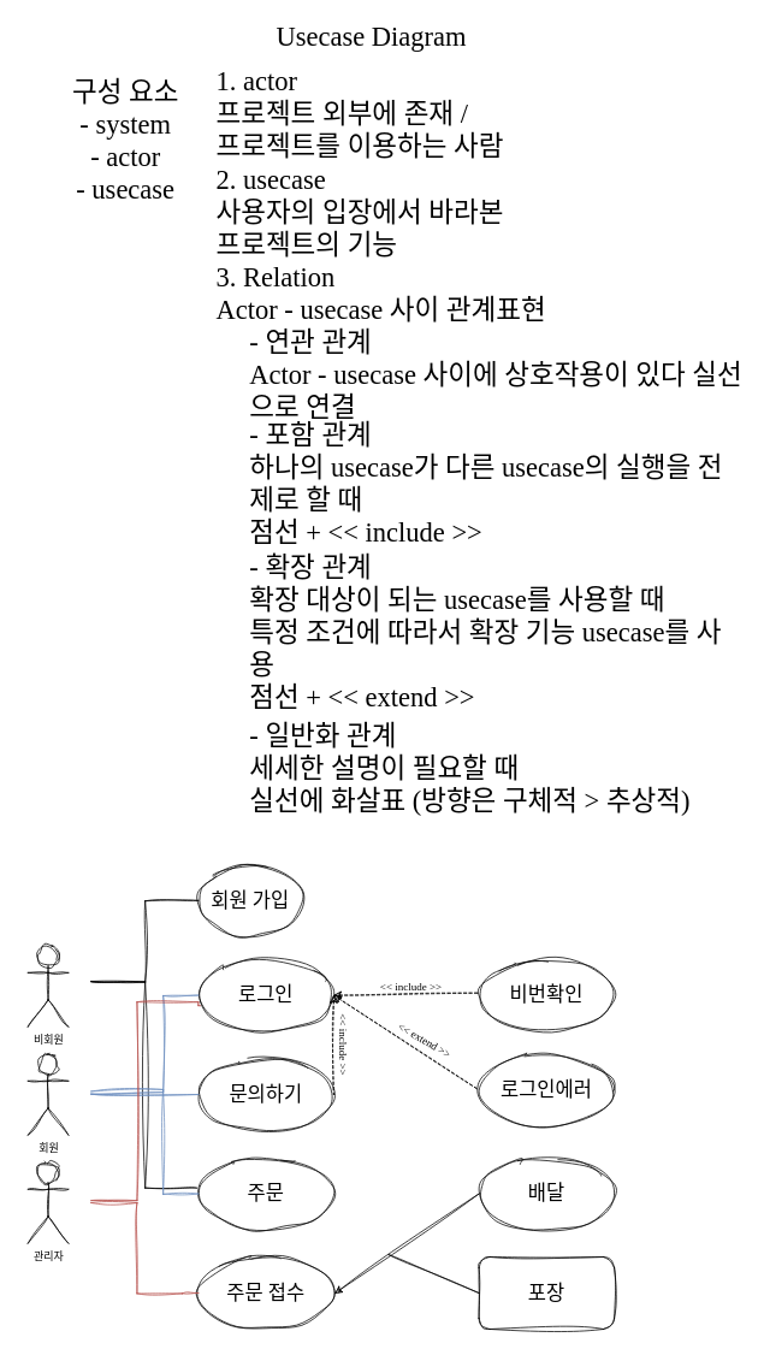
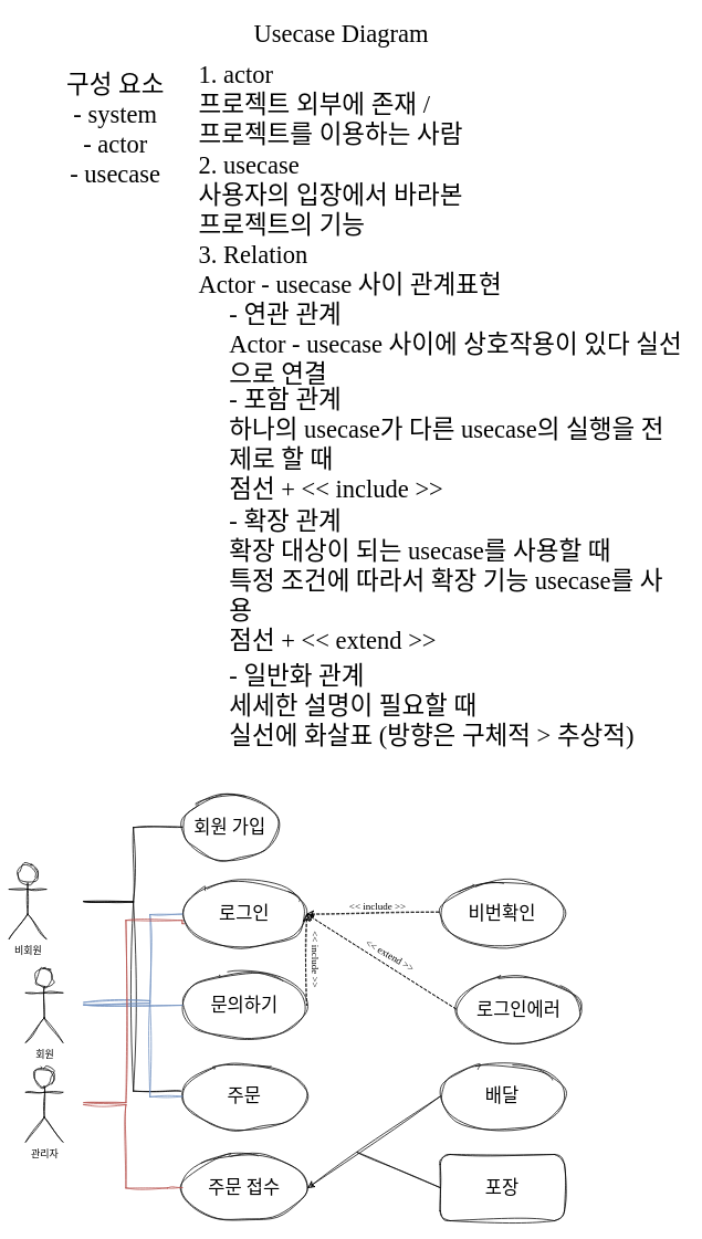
  <mxCell id="0" />
  <mxCell id="1" parent="0" />
  <mxCell id="2" value="Usecase Diagram" style="text;html=1;align=center;verticalAlign=middle;whiteSpace=wrap;rounded=0;fontSize=30;fontFamily=Comic Sans MS;sketch=1;curveFitting=1;jiggle=2;" vertex="1" parent="1"><mxGeometry x="219" y="20" width="384" height="40" as="geometry" /></mxCell>
  <mxCell id="3" value="구성 요소&lt;br&gt;- system&lt;br&gt;- actor&lt;br&gt;- usecase" style="text;html=1;align=center;verticalAlign=middle;whiteSpace=wrap;rounded=0;fontSize=30;fontFamily=Comic Sans MS;sketch=1;curveFitting=1;jiggle=2;" vertex="1" parent="1"><mxGeometry y="70" width="237" height="170" as="geometry" x="20" /></mxCell>
  <mxCell id="4" value="1. actor&lt;br&gt;프로젝트 외부에 존재 / &lt;br&gt;프로젝트를 이용하는 사람" style="text;html=1;align=left;verticalAlign=middle;whiteSpace=wrap;rounded=0;fontSize=30;fontFamily=Comic Sans MS;sketch=1;curveFitting=1;jiggle=2;" vertex="1" parent="1"><mxGeometry x="237" y="40" width="436" height="170" as="geometry" /></mxCell>
  <mxCell id="5" value="2. usecase&lt;br&gt;사용자의 입장에서 바라본&lt;br&gt;프로젝트의 기능" style="text;html=1;align=left;verticalAlign=middle;whiteSpace=wrap;rounded=0;fontSize=30;fontFamily=Comic Sans MS;sketch=1;curveFitting=1;jiggle=2;" vertex="1" parent="1"><mxGeometry x="237" y="150" width="436" height="170" as="geometry" /></mxCell>
  <mxCell id="6" value="3. Relation&lt;br&gt;Actor - usecase 사이 관계표현&lt;br&gt;" style="text;html=1;align=left;verticalAlign=middle;whiteSpace=wrap;rounded=0;fontSize=30;fontFamily=Comic Sans MS;sketch=1;curveFitting=1;jiggle=2;" vertex="1" parent="1"><mxGeometry x="237" y="270" width="436" height="110" as="geometry" /></mxCell>
  <mxCell id="7" value="- 연관 관계&lt;br&gt;Actor - usecase 사이에 상호작용이 있다 실선으로 연결" style="text;html=1;align=left;verticalAlign=middle;whiteSpace=wrap;rounded=0;fontSize=30;fontFamily=Comic Sans MS;sketch=1;curveFitting=1;jiggle=2;" vertex="1" parent="1"><mxGeometry x="274" y="360" width="550" height="110" as="geometry" /></mxCell>
  <mxCell id="8" value="- 포함 관계&lt;br&gt;하나의 usecase가 다른 usecase의 실행을 전제로 할 때&lt;br&gt;점선 + &amp;lt;&amp;lt; include &amp;gt;&amp;gt;" style="text;html=1;align=left;verticalAlign=middle;whiteSpace=wrap;rounded=0;fontSize=30;fontFamily=Comic Sans MS;sketch=1;curveFitting=1;jiggle=2;" vertex="1" parent="1"><mxGeometry x="274" y="480" width="550" height="110" as="geometry" /></mxCell>
  <mxCell id="9" value="- 확장 관계&lt;br&gt;확장 대상이 되는 usecase를 사용할 때&lt;br&gt;특정 조건에 따라서 확장 기능 usecase를 사용&lt;br&gt;점선 + &amp;lt;&amp;lt; extend &amp;gt;&amp;gt;" style="text;html=1;align=left;verticalAlign=middle;whiteSpace=wrap;rounded=0;fontSize=30;fontFamily=Comic Sans MS;sketch=1;curveFitting=1;jiggle=2;" vertex="1" parent="1"><mxGeometry x="274" y="610" width="550" height="180" as="geometry" /></mxCell>
  <mxCell id="10" value="- 일반화 관계&lt;br&gt;세세한 설명이 필요할 때&lt;br&gt;실선에 화살표 (방향은 구체적 &amp;gt; 추상적)" style="text;html=1;align=left;verticalAlign=middle;whiteSpace=wrap;rounded=0;fontSize=30;fontFamily=Comic Sans MS;sketch=1;curveFitting=1;jiggle=2;" vertex="1" parent="1"><mxGeometry x="274" y="790" width="550" height="120" as="geometry" /></mxCell>
- <mxCell id="11" value="비회원" style="shape=umlActor;verticalLabelPosition=bottom;verticalAlign=top;html=1;outlineConnect=0;sketch=1;curveFitting=1;jiggle=2;" vertex="1" parent="1"><mxGeometry x="30" y="1047.5" width="45" height="90" as="geometry" /></mxCell>
+ <mxCell id="11" value="비회원" style="shape=umlActor;verticalLabelPosition=bottom;verticalAlign=top;html=1;outlineConnect=0;sketch=1;curveFitting=1;jiggle=2;" vertex="1" parent="1"><mxGeometry x="10" y="1042.5" width="45" height="90" as="geometry" /></mxCell>
  <mxCell id="12" value="회원" style="shape=umlActor;verticalLabelPosition=bottom;verticalAlign=top;html=1;outlineConnect=0;sketch=1;curveFitting=1;jiggle=2;" vertex="1" parent="1"><mxGeometry x="30" y="1167.5" width="45" height="90" as="geometry" /></mxCell>
  <mxCell id="13" value="관리자" style="shape=umlActor;verticalLabelPosition=bottom;verticalAlign=top;html=1;outlineConnect=0;sketch=1;curveFitting=1;jiggle=2;" vertex="1" parent="1"><mxGeometry x="30" y="1287.5" width="45" height="90" as="geometry" /></mxCell>
  <mxCell id="14" value="회원 가입" style="ellipse;whiteSpace=wrap;html=1;sketch=1;hachureGap=4;jiggle=2;curveFitting=1;fontFamily=Comic Sans MS;fontSize=22;" vertex="1" parent="1"><mxGeometry x="219" y="957.5" width="115" height="80" as="geometry" /></mxCell>
  <mxCell id="15" value="로그인" style="ellipse;whiteSpace=wrap;html=1;sketch=1;hachureGap=4;jiggle=2;curveFitting=1;fontFamily=Comic Sans MS;fontSize=22;" vertex="1" parent="1"><mxGeometry x="219" y="1062.5" width="150" height="80" as="geometry" /></mxCell>
  <mxCell id="16" value="주문" style="ellipse;whiteSpace=wrap;html=1;sketch=1;hachureGap=4;jiggle=2;curveFitting=1;fontFamily=Comic Sans MS;fontSize=22;" vertex="1" parent="1"><mxGeometry x="219" y="1282.5" width="150" height="80" as="geometry" /></mxCell>
  <mxCell id="17" value="문의하기" style="ellipse;whiteSpace=wrap;html=1;sketch=1;hachureGap=4;jiggle=2;curveFitting=1;fontFamily=Comic Sans MS;fontSize=22;" vertex="1" parent="1"><mxGeometry x="219" y="1172.5" width="150" height="80" as="geometry" /></mxCell>
  <mxCell id="18" value="주문 접수" style="ellipse;whiteSpace=wrap;html=1;sketch=1;hachureGap=4;jiggle=2;curveFitting=1;fontFamily=Comic Sans MS;fontSize=22;" vertex="1" parent="1"><mxGeometry x="219" y="1392.5" width="150" height="80" as="geometry" /></mxCell>
  <mxCell id="19" value="" style="endArrow=none;html=1;rounded=0;sketch=1;hachureGap=4;jiggle=2;curveFitting=1;entryX=0;entryY=0.5;entryDx=0;entryDy=0;" edge="1" parent="1" target="14"><mxGeometry width="50" height="50" relative="1" as="geometry"><mxPoint x="100" y="1087.5" as="sourcePoint" /><mxPoint x="180" y="1000" as="targetPoint" /><Array as="points"><mxPoint x="160" y="1088" /><mxPoint x="160" y="998" /></Array></mxGeometry></mxCell>
  <mxCell id="20" value="" style="endArrow=none;html=1;rounded=0;sketch=1;hachureGap=4;jiggle=2;curveFitting=1;entryX=0;entryY=0.5;entryDx=0;entryDy=0;exitX=-0.013;exitY=0.419;exitDx=0;exitDy=0;exitPerimeter=0;" edge="1" parent="1" source="16"><mxGeometry width="50" height="50" relative="1" as="geometry"><mxPoint x="209" y="1282.5" as="sourcePoint" /><mxPoint x="100" y="1087" as="targetPoint" /><Array as="points"><mxPoint x="160" y="1316" /><mxPoint x="160" y="1087.5" /></Array></mxGeometry></mxCell>
  <mxCell id="21" value="" style="endArrow=none;html=1;rounded=0;sketch=1;hachureGap=4;jiggle=2;curveFitting=1;fillColor=#dae8fc;strokeColor=#6c8ebf;entryX=0;entryY=0.5;entryDx=0;entryDy=0;" edge="1" parent="1" target="17"><mxGeometry width="50" height="50" relative="1" as="geometry"><mxPoint x="100" y="1212" as="sourcePoint" /><mxPoint x="210" y="1212.5" as="targetPoint" /></mxGeometry></mxCell>
  <mxCell id="22" value="" style="endArrow=none;html=1;rounded=0;sketch=1;hachureGap=4;jiggle=2;curveFitting=1;fillColor=#dae8fc;strokeColor=#6c8ebf;entryX=0;entryY=0.5;entryDx=0;entryDy=0;" edge="1" parent="1" target="15"><mxGeometry width="50" height="50" relative="1" as="geometry"><mxPoint x="100" y="1212" as="sourcePoint" /><mxPoint x="219" y="1213" as="targetPoint" /><Array as="points"><mxPoint x="180" y="1210" /><mxPoint x="180" y="1103" /></Array></mxGeometry></mxCell>
  <mxCell id="23" value="" style="endArrow=none;html=1;rounded=0;sketch=1;hachureGap=4;jiggle=2;curveFitting=1;fillColor=#dae8fc;strokeColor=#6c8ebf;entryX=0;entryY=0.5;entryDx=0;entryDy=0;" edge="1" parent="1" target="16"><mxGeometry width="50" height="50" relative="1" as="geometry"><mxPoint x="100" y="1209" as="sourcePoint" /><mxPoint x="219" y="1100" as="targetPoint" /><Array as="points"><mxPoint x="180" y="1207" /><mxPoint x="180" y="1323" /></Array></mxGeometry></mxCell>
  <mxCell id="24" value="비번확인" style="ellipse;whiteSpace=wrap;html=1;sketch=1;hachureGap=4;jiggle=2;curveFitting=1;fontFamily=Comic Sans MS;fontSize=22;" vertex="1" parent="1"><mxGeometry x="530" y="1062.5" width="150" height="80" as="geometry" /></mxCell>
- <mxCell id="25" value="로그인에러" style="ellipse;whiteSpace=wrap;html=1;sketch=1;hachureGap=4;jiggle=2;curveFitting=1;fontFamily=Comic Sans MS;fontSize=22;" vertex="1" parent="1"><mxGeometry x="530" y="1167.5" width="150" height="80" as="geometry" /></mxCell>
+ <mxCell id="25" value="로그인에러" style="ellipse;whiteSpace=wrap;html=1;sketch=1;hachureGap=4;jiggle=2;curveFitting=1;fontFamily=Comic Sans MS;fontSize=22;" vertex="1" parent="1"><mxGeometry x="550" y="1177.5" width="150" height="80" as="geometry" /></mxCell>
  <mxCell id="26" value="" style="endArrow=none;dashed=1;html=1;rounded=0;sketch=1;hachureGap=4;jiggle=2;curveFitting=1;exitX=1;exitY=0.5;exitDx=0;exitDy=0;startArrow=classic;startFill=1;labelPosition=center;verticalLabelPosition=top;align=center;verticalAlign=bottom;" edge="1" parent="1" source="15"><mxGeometry width="50" height="50" relative="1" as="geometry"><mxPoint x="480" y="1150" as="sourcePoint" /><mxPoint x="530" y="1100" as="targetPoint" /></mxGeometry></mxCell>
  <mxCell id="27" value="" style="endArrow=none;dashed=1;html=1;rounded=0;sketch=1;hachureGap=4;jiggle=2;curveFitting=1;exitX=1;exitY=0.5;exitDx=0;exitDy=0;startArrow=classic;startFill=1;entryX=0;entryY=0.5;entryDx=0;entryDy=0;" edge="1" parent="1" source="15" target="25"><mxGeometry width="50" height="50" relative="1" as="geometry"><mxPoint x="379" y="1113" as="sourcePoint" /><mxPoint x="540" y="1110" as="targetPoint" /></mxGeometry></mxCell>
  <mxCell id="28" value="" style="endArrow=none;dashed=1;html=1;rounded=0;sketch=1;hachureGap=4;jiggle=2;curveFitting=1;exitX=1;exitY=0.5;exitDx=0;exitDy=0;startArrow=classic;startFill=1;entryX=1;entryY=0.5;entryDx=0;entryDy=0;" edge="1" parent="1" source="15" target="17"><mxGeometry width="50" height="50" relative="1" as="geometry"><mxPoint x="213.5" y="1113" as="sourcePoint" /><mxPoint x="374.5" y="1218" as="targetPoint" /></mxGeometry></mxCell>
  <mxCell id="29" value="&amp;lt;&amp;lt; include &amp;gt;&amp;gt;" style="text;html=1;align=center;verticalAlign=middle;whiteSpace=wrap;rounded=0;fontFamily=Comic Sans MS;" vertex="1" parent="1"><mxGeometry x="415" y="1077.5" width="80" height="30" as="geometry" /></mxCell>
  <mxCell id="30" value="&amp;lt;&amp;lt; extend &amp;gt;&amp;gt;" style="text;html=1;align=center;verticalAlign=middle;whiteSpace=wrap;rounded=0;fontFamily=Comic Sans MS;rotation=30;" vertex="1" parent="1"><mxGeometry x="430" y="1137.5" width="80" height="30" as="geometry" /></mxCell>
  <mxCell id="31" value="&amp;lt;&amp;lt; include &amp;gt;&amp;gt;" style="text;html=1;align=center;verticalAlign=middle;whiteSpace=wrap;rounded=0;fontFamily=Comic Sans MS;rotation=90;" vertex="1" parent="1"><mxGeometry x="340" y="1142.5" width="80" height="30" as="geometry" /></mxCell>
  <mxCell id="32" value="배달" style="ellipse;whiteSpace=wrap;html=1;sketch=1;hachureGap=4;jiggle=2;curveFitting=1;fontFamily=Comic Sans MS;fontSize=22;" vertex="1" parent="1"><mxGeometry x="530" y="1282.5" width="150" height="80" as="geometry" /></mxCell>
  <mxCell id="33" value="포장" style="whiteSpace=wrap;html=1;sketch=1;hachureGap=4;jiggle=2;curveFitting=1;fontFamily=Comic Sans MS;fontSize=22;rounded=1;" vertex="1" parent="1"><mxGeometry x="530" y="1392.5" width="150" height="80" as="geometry" /></mxCell>
  <mxCell id="34" value="" style="endArrow=none;html=1;rounded=0;sketch=1;hachureGap=4;jiggle=2;curveFitting=1;entryX=0;entryY=0.5;entryDx=0;entryDy=0;startArrow=classic;startFill=1;" edge="1" parent="1" target="32"><mxGeometry width="50" height="50" relative="1" as="geometry"><mxPoint x="370" y="1433" as="sourcePoint" /><mxPoint x="460" y="1330" as="targetPoint" /></mxGeometry></mxCell>
  <mxCell id="35" value="" style="endArrow=none;html=1;rounded=0;sketch=1;hachureGap=4;jiggle=2;curveFitting=1;entryX=0;entryY=0.5;entryDx=0;entryDy=0;" edge="1" parent="1" target="33"><mxGeometry width="50" height="50" relative="1" as="geometry"><mxPoint x="430" y="1390" as="sourcePoint" /><mxPoint x="460" y="1330" as="targetPoint" /></mxGeometry></mxCell>
  <mxCell id="36" value="" style="endArrow=none;html=1;rounded=0;sketch=1;hachureGap=4;jiggle=2;curveFitting=1;edgeStyle=orthogonalEdgeStyle;entryX=0;entryY=0.5;entryDx=0;entryDy=0;fillColor=#f8cecc;strokeColor=#b85450;" edge="1" parent="1" target="18"><mxGeometry width="50" height="50" relative="1" as="geometry"><mxPoint x="100" y="1332.5" as="sourcePoint" /><mxPoint x="200" y="1330" as="targetPoint" /><Array as="points"><mxPoint x="151" y="1333" /><mxPoint x="151" y="1433" /><mxPoint x="201" y="1433" /></Array></mxGeometry></mxCell>
  <mxCell id="37" value="" style="endArrow=none;html=1;rounded=0;sketch=1;hachureGap=4;jiggle=2;curveFitting=1;edgeStyle=orthogonalEdgeStyle;entryX=0.013;entryY=0.644;entryDx=0;entryDy=0;fillColor=#f8cecc;strokeColor=#b85450;entryPerimeter=0;" edge="1" parent="1" target="15"><mxGeometry width="50" height="50" relative="1" as="geometry"><mxPoint x="100" y="1330" as="sourcePoint" /><mxPoint x="219" y="1430.5" as="targetPoint" /><Array as="points"><mxPoint x="151" y="1330" /><mxPoint x="151" y="1110" /><mxPoint x="219" y="1110" /><mxPoint x="219" y="1114" /></Array></mxGeometry></mxCell>
